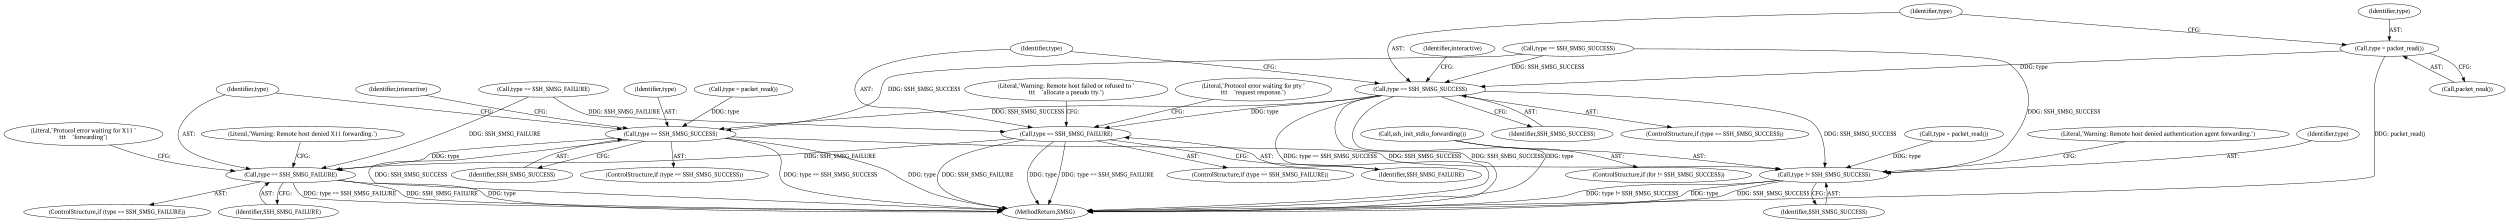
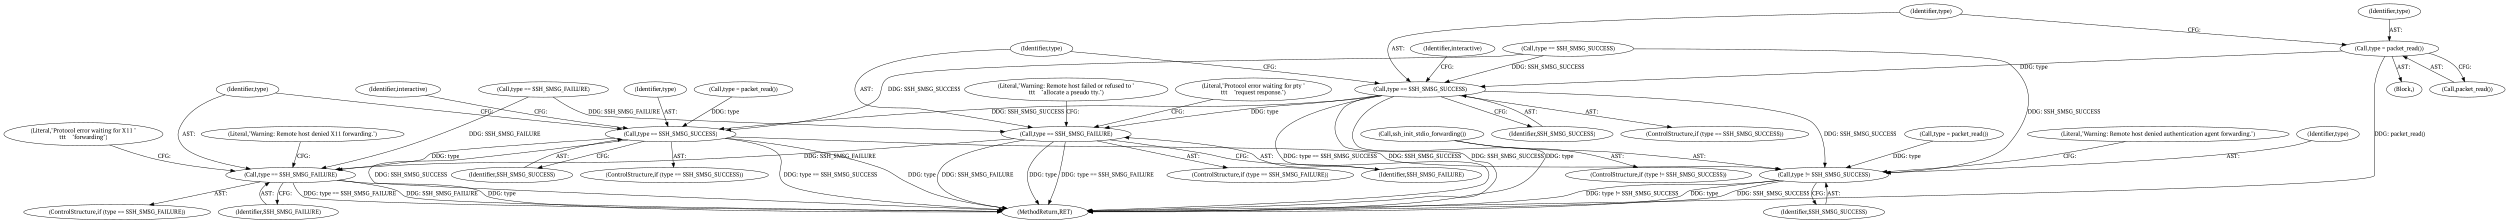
  digraph {
    fontname="PT Serif"
    node [fontname="PT Serif"]
    edge [fontname="PT Serif"]
    n1 [label="(Call,type = packet_read())"]
    n2 [label="(Call,type == SSH_SMSG_SUCCESS)"]
-   n3 [label="(MethodReturn,SMSG)"]
+   n3 [label="(MethodReturn,RET)"]
+   n4 [label="(Block,)"]
    n5 [label="(Call,packet_read())"]
    n6 [label="(Call,type == SSH_SMSG_FAILURE)"]
    n7 [label="(Call,type == SSH_SMSG_SUCCESS)"]
    n8 [label="(Call,type != SSH_SMSG_SUCCESS)"]
    n9 [label="(Identifier,SSH_SMSG_SUCCESS)"]
    n10 [label="(ControlStructure,if (type == SSH_SMSG_SUCCESS))"]
    n11 [label="(Call,type == SSH_SMSG_FAILURE)"]
    n12 [label="(ControlStructure,if (type == SSH_SMSG_FAILURE))"]
    n13 [label="(Identifier,SSH_SMSG_FAILURE)"]
    n14 [label="(Identifier,SSH_SMSG_SUCCESS)"]
    n15 [label="(ControlStructure,if (type == SSH_SMSG_SUCCESS))"]
    n16 [label="(Identifier,SSH_SMSG_SUCCESS)"]
    n17 [label="(ControlStructure,if (type == SSH_SMSG_FAILURE))"]
    n18 [label="(Identifier,SSH_SMSG_FAILURE)"]
-   n19 [label="(ControlStructure,if (for != SSH_SMSG_SUCCESS))"]
+   n19 [label="(ControlStructure,if (type != SSH_SMSG_SUCCESS))"]
    n20 [label="(Literal,\"Warning: Remote host denied authentication agent forwarding.\")"]
    n21 [label="(Identifier,type)"]
    n22 [label="(Identifier,type)"]
    n23 [label="(Literal,\"Warning: Remote host failed or refused to \"\n\t\t\t    \"allocate a pseudo tty.\")"]
    n24 [label="(Literal,\"Protocol error waiting for pty \"\n\t\t\t    \"request response.\")"]
    n25 [label="(Identifier,type)"]
    n26 [label="(Identifier,interactive)"]
    n27 [label="(Call,type = packet_read())"]
    n28 [label="(Identifier,type)"]
    n29 [label="(Call,ssh_init_stdio_forwarding())"]
    n30 [label="(Identifier,type)"]
    n31 [label="(Call,type = packet_read())"]
    n32 [label="(Literal,\"Protocol error waiting for X11 \"\n\t\t\t    \"forwarding\")"]
    n33 [label="(Call,type == SSH_SMSG_SUCCESS)"]
    n34 [label="(Call,type == SSH_SMSG_FAILURE)"]
    n35 [label="(Identifier,type)"]
    n36 [label="(Identifier,interactive)"]
    n37 [label="(Literal,\"Warning: Remote host denied X11 forwarding.\")"]
    n1 -> n2 [label="DDG: type"]
    n1 -> n3 [label="DDG: packet_read()"]
+   n1 -> n4 [label="AST: "]
    n1 -> n5 [label="CFG: "]
    n2 -> n3 [label="DDG: type == SSH_SMSG_SUCCESS"]
    n2 -> n3 [label="DDG: SSH_SMSG_SUCCESS"]
    n2 -> n3 [label="DDG: type"]
    n2 -> n6 [label="DDG: type"]
    n2 -> n7 [label="DDG: SSH_SMSG_SUCCESS"]
    n2 -> n8 [label="DDG: SSH_SMSG_SUCCESS"]
    n2 -> n9 [label="CFG: "]
    n2 -> n10 [label="AST: "]
    n5 -> n1 [label="AST: "]
    n6 -> n3 [label="DDG: SSH_SMSG_FAILURE"]
    n6 -> n3 [label="DDG: type"]
    n6 -> n3 [label="DDG: type == SSH_SMSG_FAILURE"]
    n6 -> n11 [label="DDG: SSH_SMSG_FAILURE"]
    n6 -> n12 [label="AST: "]
    n6 -> n13 [label="CFG: "]
    n7 -> n3 [label="DDG: type"]
    n7 -> n3 [label="DDG: SSH_SMSG_SUCCESS"]
    n7 -> n3 [label="DDG: type == SSH_SMSG_SUCCESS"]
    n7 -> n8 [label="DDG: SSH_SMSG_SUCCESS"]
    n7 -> n11 [label="DDG: type"]
    n7 -> n14 [label="CFG: "]
    n7 -> n15 [label="AST: "]
    n8 -> n3 [label="DDG: type != SSH_SMSG_SUCCESS"]
    n8 -> n3 [label="DDG: type"]
    n8 -> n3 [label="DDG: SSH_SMSG_SUCCESS"]
    n8 -> n16 [label="CFG: "]
    n9 -> n2 [label="AST: "]
    n11 -> n3 [label="DDG: type == SSH_SMSG_FAILURE"]
    n11 -> n3 [label="DDG: SSH_SMSG_FAILURE"]
    n11 -> n3 [label="DDG: type"]
    n11 -> n17 [label="AST: "]
    n11 -> n18 [label="CFG: "]
    n13 -> n6 [label="AST: "]
    n14 -> n7 [label="AST: "]
    n16 -> n8 [label="AST: "]
    n18 -> n11 [label="AST: "]
    n20 -> n8 [label="CFG: "]
    n21 -> n1 [label="CFG: "]
    n21 -> n2 [label="AST: "]
    n22 -> n1 [label="AST: "]
    n23 -> n6 [label="CFG: "]
    n24 -> n6 [label="CFG: "]
    n25 -> n8 [label="AST: "]
    n26 -> n2 [label="CFG: "]
    n27 -> n8 [label="DDG: type"]
    n28 -> n2 [label="CFG: "]
    n28 -> n6 [label="AST: "]
    n29 -> n8 [label="AST: "]
    n29 -> n19 [label="AST: "]
    n30 -> n7 [label="AST: "]
    n31 -> n7 [label="DDG: type"]
    n32 -> n11 [label="CFG: "]
    n33 -> n2 [label="DDG: SSH_SMSG_SUCCESS"]
    n33 -> n7 [label="DDG: SSH_SMSG_SUCCESS"]
    n33 -> n8 [label="DDG: SSH_SMSG_SUCCESS"]
    n34 -> n6 [label="DDG: SSH_SMSG_FAILURE"]
    n34 -> n11 [label="DDG: SSH_SMSG_FAILURE"]
    n35 -> n7 [label="CFG: "]
    n35 -> n11 [label="AST: "]
    n36 -> n7 [label="CFG: "]
    n37 -> n11 [label="CFG: "]
  }
